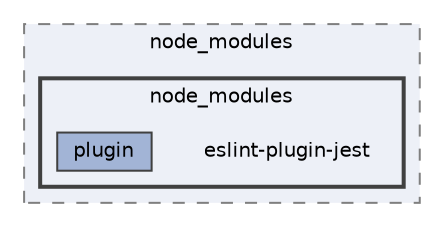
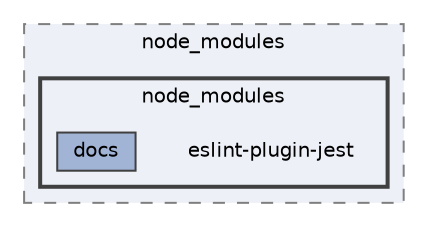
  digraph {
    compound=true
    node [fontname=Helvetica fontsize=10]
    n1 [height=0.2 label="eslint-plugin-jest" shape=plaintext width=0.4]
-   n2 [color=grey25 fillcolor="#a2b4d6" height=0.2 label=plugin shape=box style=filled width=0.4]
+   n2 [color=grey25 fillcolor="#a2b4d6" height=0.2 label=docs shape=box style=filled width=0.4]
    subgraph cluster_1 {
      bgcolor="#edf0f7"
      fontname=Helvetica
      fontsize=10
      label=node_modules
      pencolor=grey50
      style="filled,dashed"
      subgraph cluster_2 {
        bgcolor="#edf0f7"
        fontname=Helvetica
        fontsize=10
        pencolor=grey25
        style="filled,bold"
        n1
        n2
      }
    }
  }
